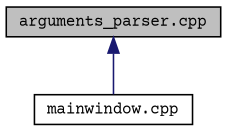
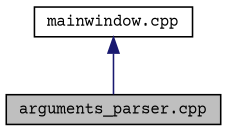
  digraph {
    fontname="Courier Prime"
    node [color=black fontname="Courier Prime" fontsize=10 shape=record style=filled]
    n1 [fillcolor=grey75 fontcolor=black height=0.2 label="arguments_parser.cpp" width=0.4]
    n2 [fillcolor=white height=0.2 label="mainwindow.cpp" width=0.4]
-   n1 -> n2 [color=midnightblue dir=back fontname="Courier Prime" fontsize=10 labelfontname=Helvetica labelfontsize=10 style=solid]
+   n2 -> n1 [color=midnightblue dir=back fontname="Courier Prime" fontsize=10 labelfontname=Helvetica labelfontsize=10 style=solid]
  }
